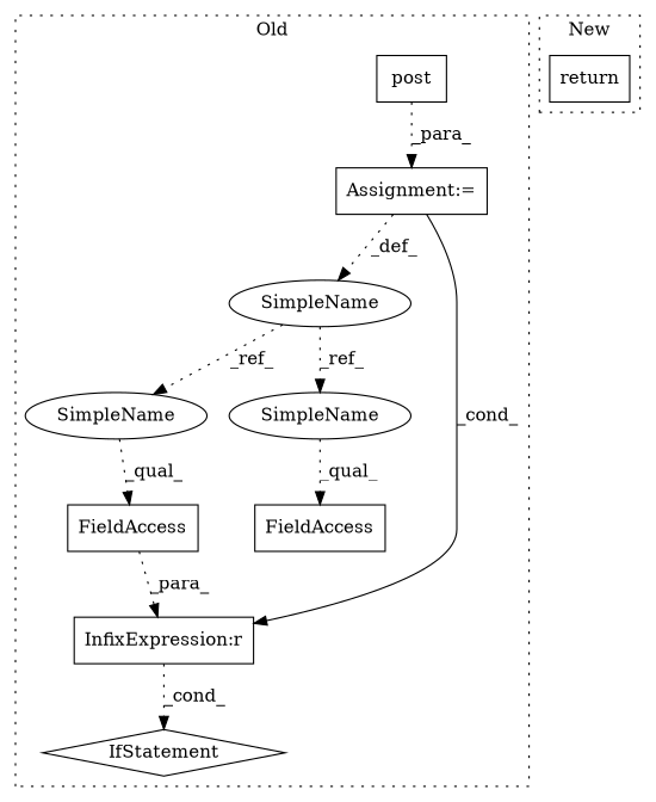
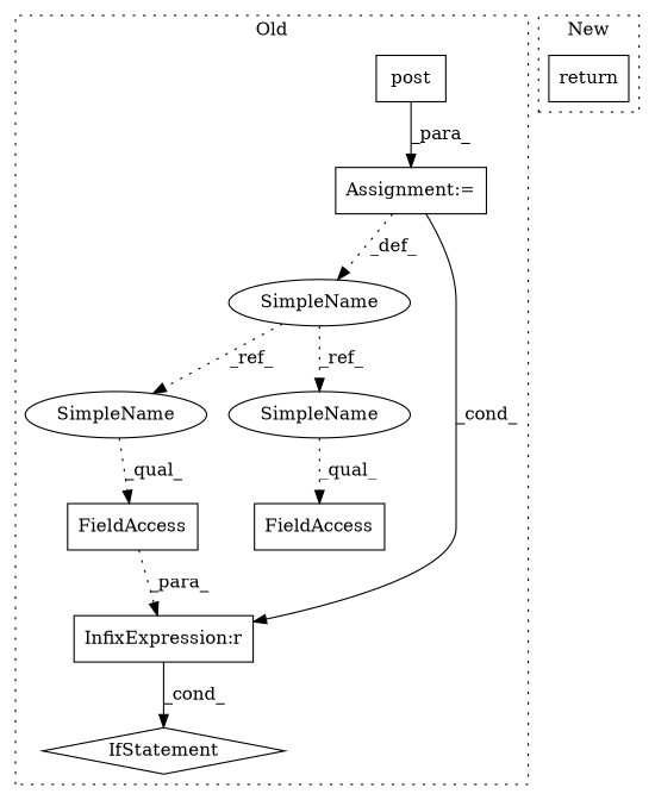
  digraph {
    node [a=42 l=1 s=1435 shape=box]
    edge [style=dotted]
    n1 [a=32 l="5,1" label=post s="1273,1331"]
    n2 [a=7 label="Assignment:=" s=1259]
    n3 [a=22 l=6 label=FieldAccess]
    n4 [a=25 l="4,2" label=IfStatement s="1338,1362" shape=diamond]
    n5 [a=22 l=13 label=FieldAccess s=1342]
    n6 [label=SimpleName s=1258 shape=ellipse]
    n7 [a=27 l=4 label="InfixExpression:r" s=1355]
    n8 [label=SimpleName s=1342 shape=ellipse]
    n9 [label=SimpleName shape=ellipse]
    n10 [a=41 l=7 label=return s=2457]
    subgraph cluster_1 {
      label=Old
      style=dotted
      n1
      n2
      n3
      n4
      n5
      n6
      n7
      n8
      n9
    }
    subgraph cluster_2 {
      label=New
      style=dotted
      n10
    }
-   n1 -> n2 [label=_para_]
+   n1 -> n2 [label=_para_ style=solid]
    n2 -> n6 [label=_def_]
    n2 -> n7 [label=_cond_ style=solid]
    n5 -> n7 [label=_para_]
    n6 -> n8 [label=_ref_]
    n6 -> n9 [label=_ref_]
-   n7 -> n4 [label=_cond_]
+   n7 -> n4 [label=_cond_ style=solid]
    n8 -> n5 [label=_qual_]
    n9 -> n3 [label=_qual_]
  }
